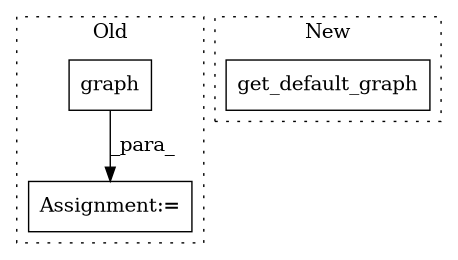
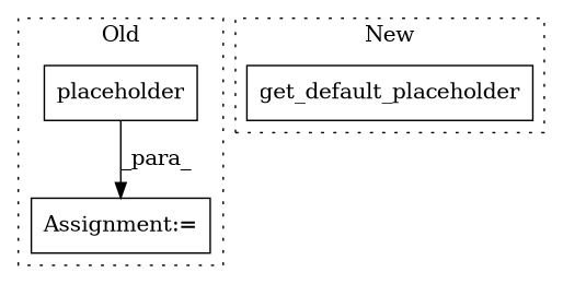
  digraph {
    node [a=32 shape=box]
-   n1 [l="12,1" label="graph" s="13404,13486"]
+   n1 [l="12,1" label=placeholder s="13404,13486"]
    n2 [a=7 l=1 label="Assignment:=" s=13392]
-   n3 [l=19 label=get_default_graph s=13933]
+   n3 [l=19 label=get_default_placeholder s=13933]
    subgraph cluster_1 {
      label=Old
      style=dotted
      n1
      n2
    }
    subgraph cluster_2 {
      label=New
      style=dotted
      n3
    }
    n1 -> n2 [label=_para_]
  }
